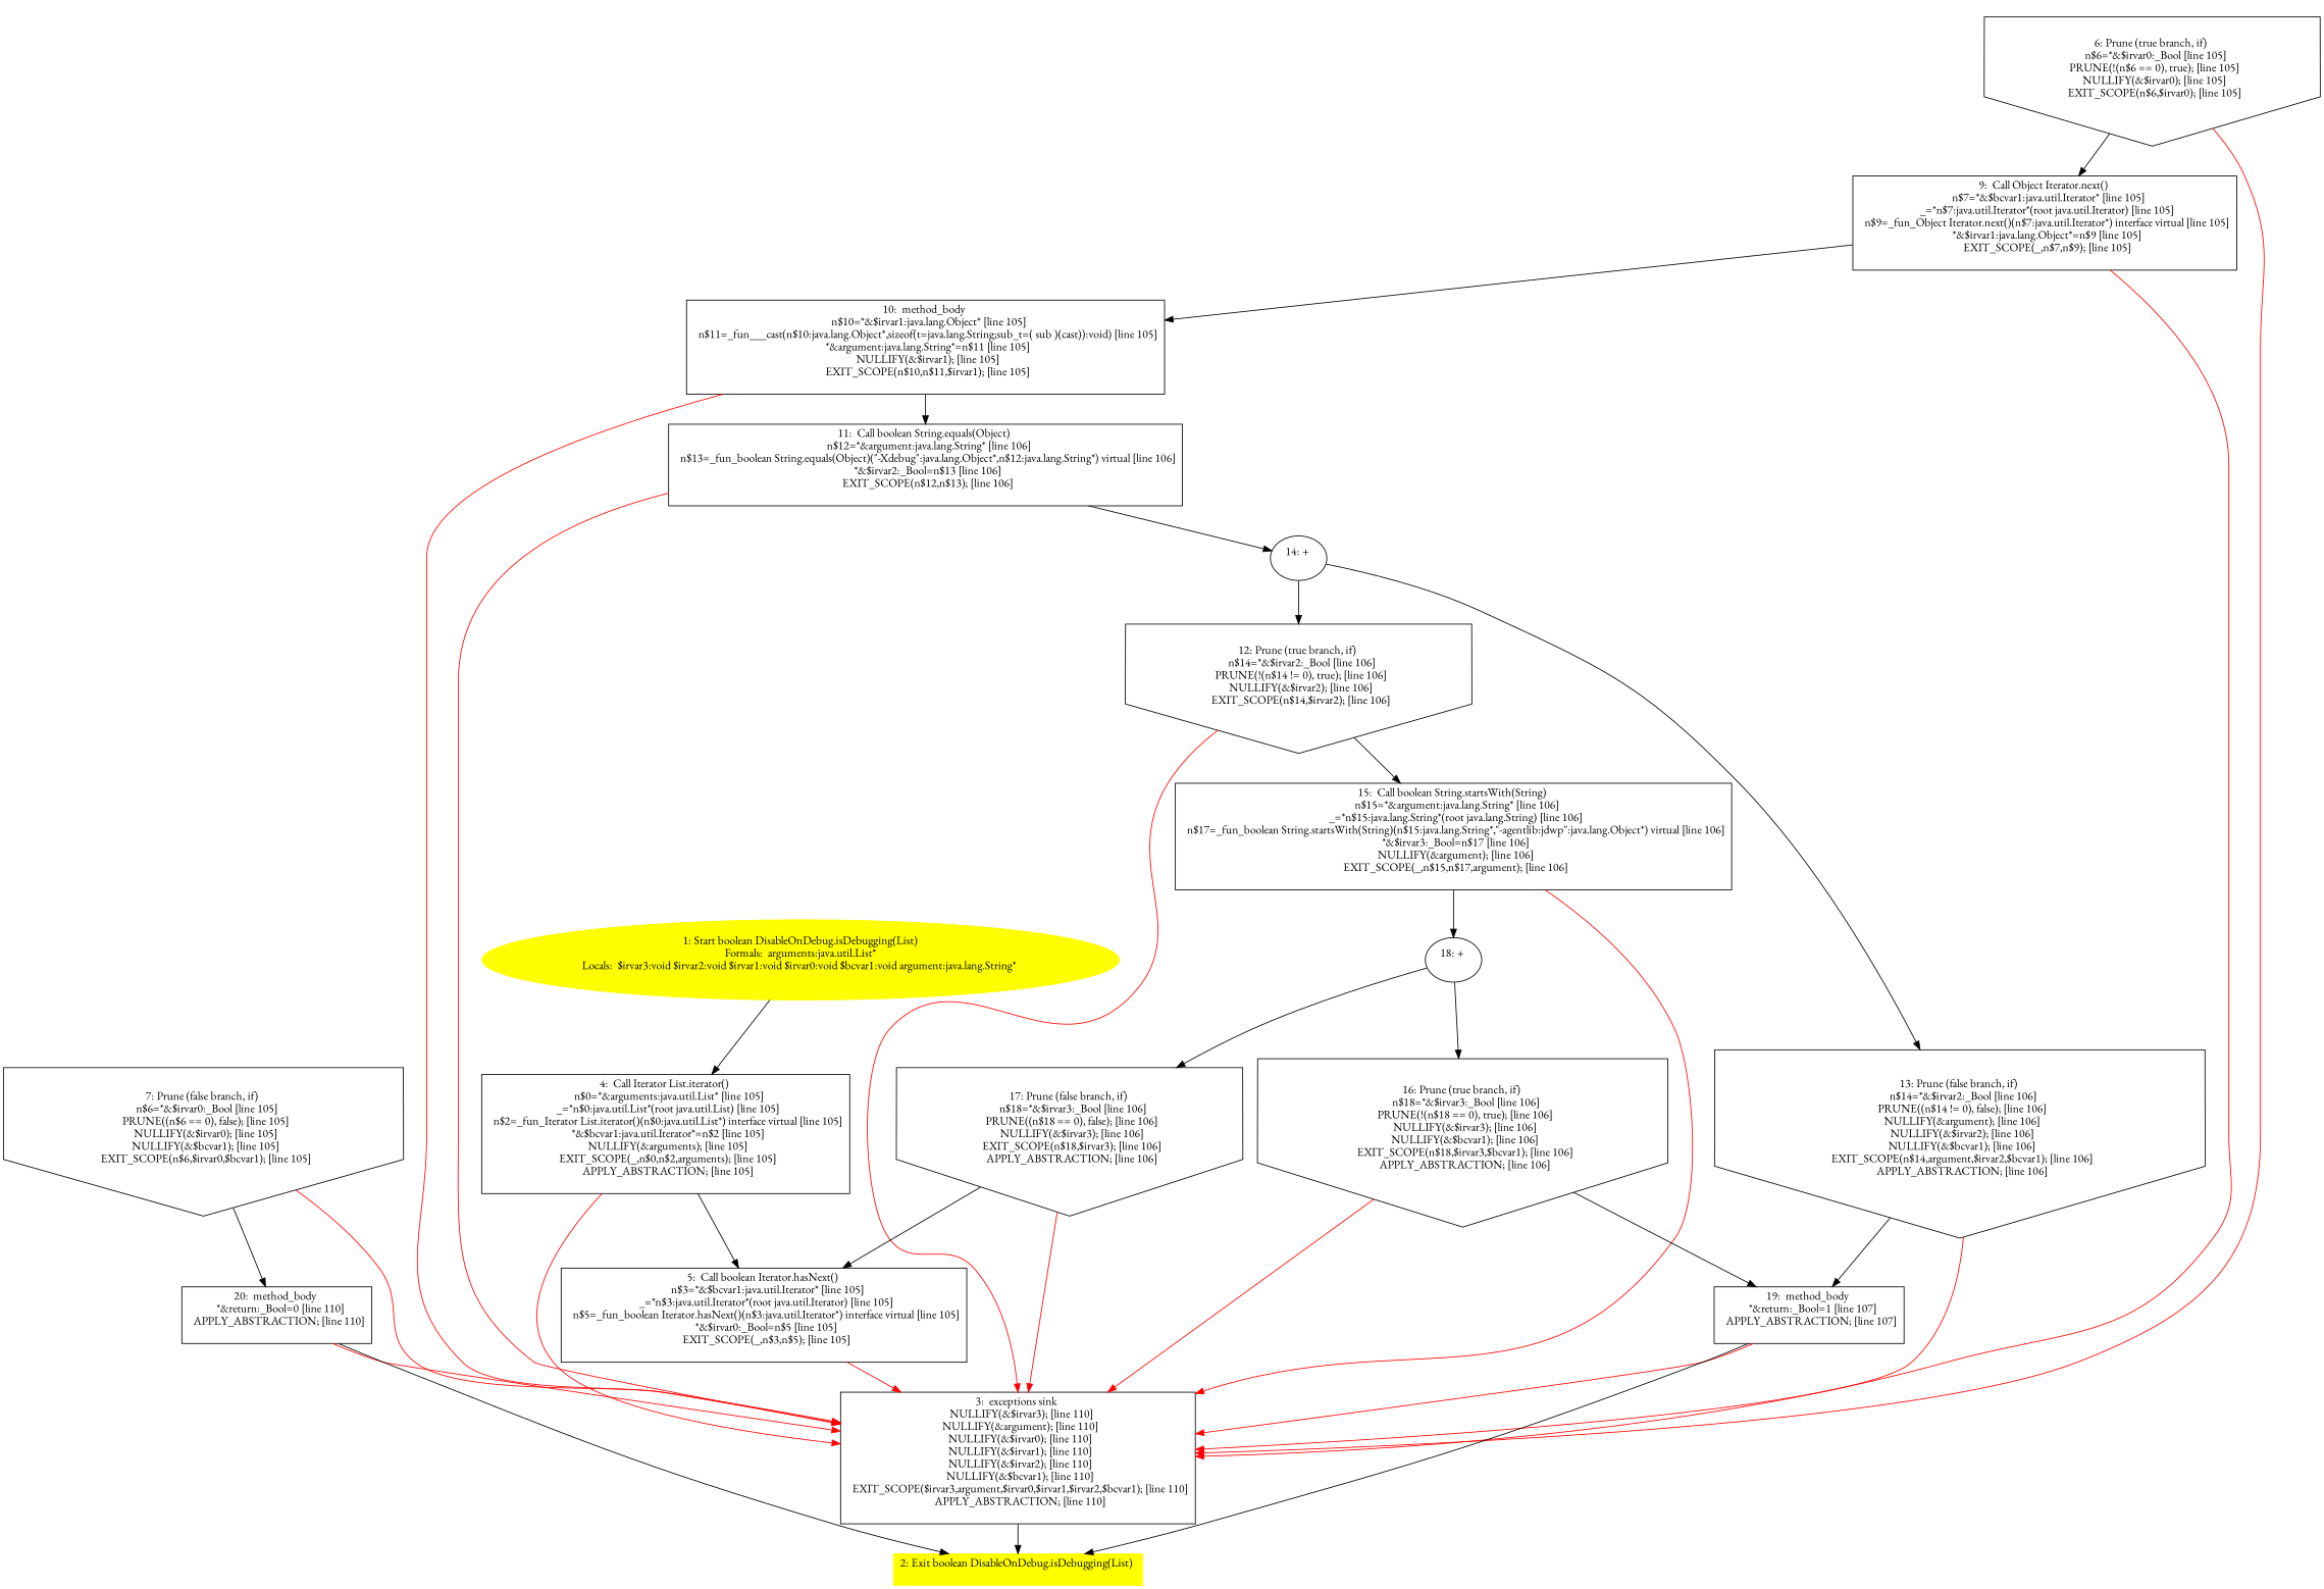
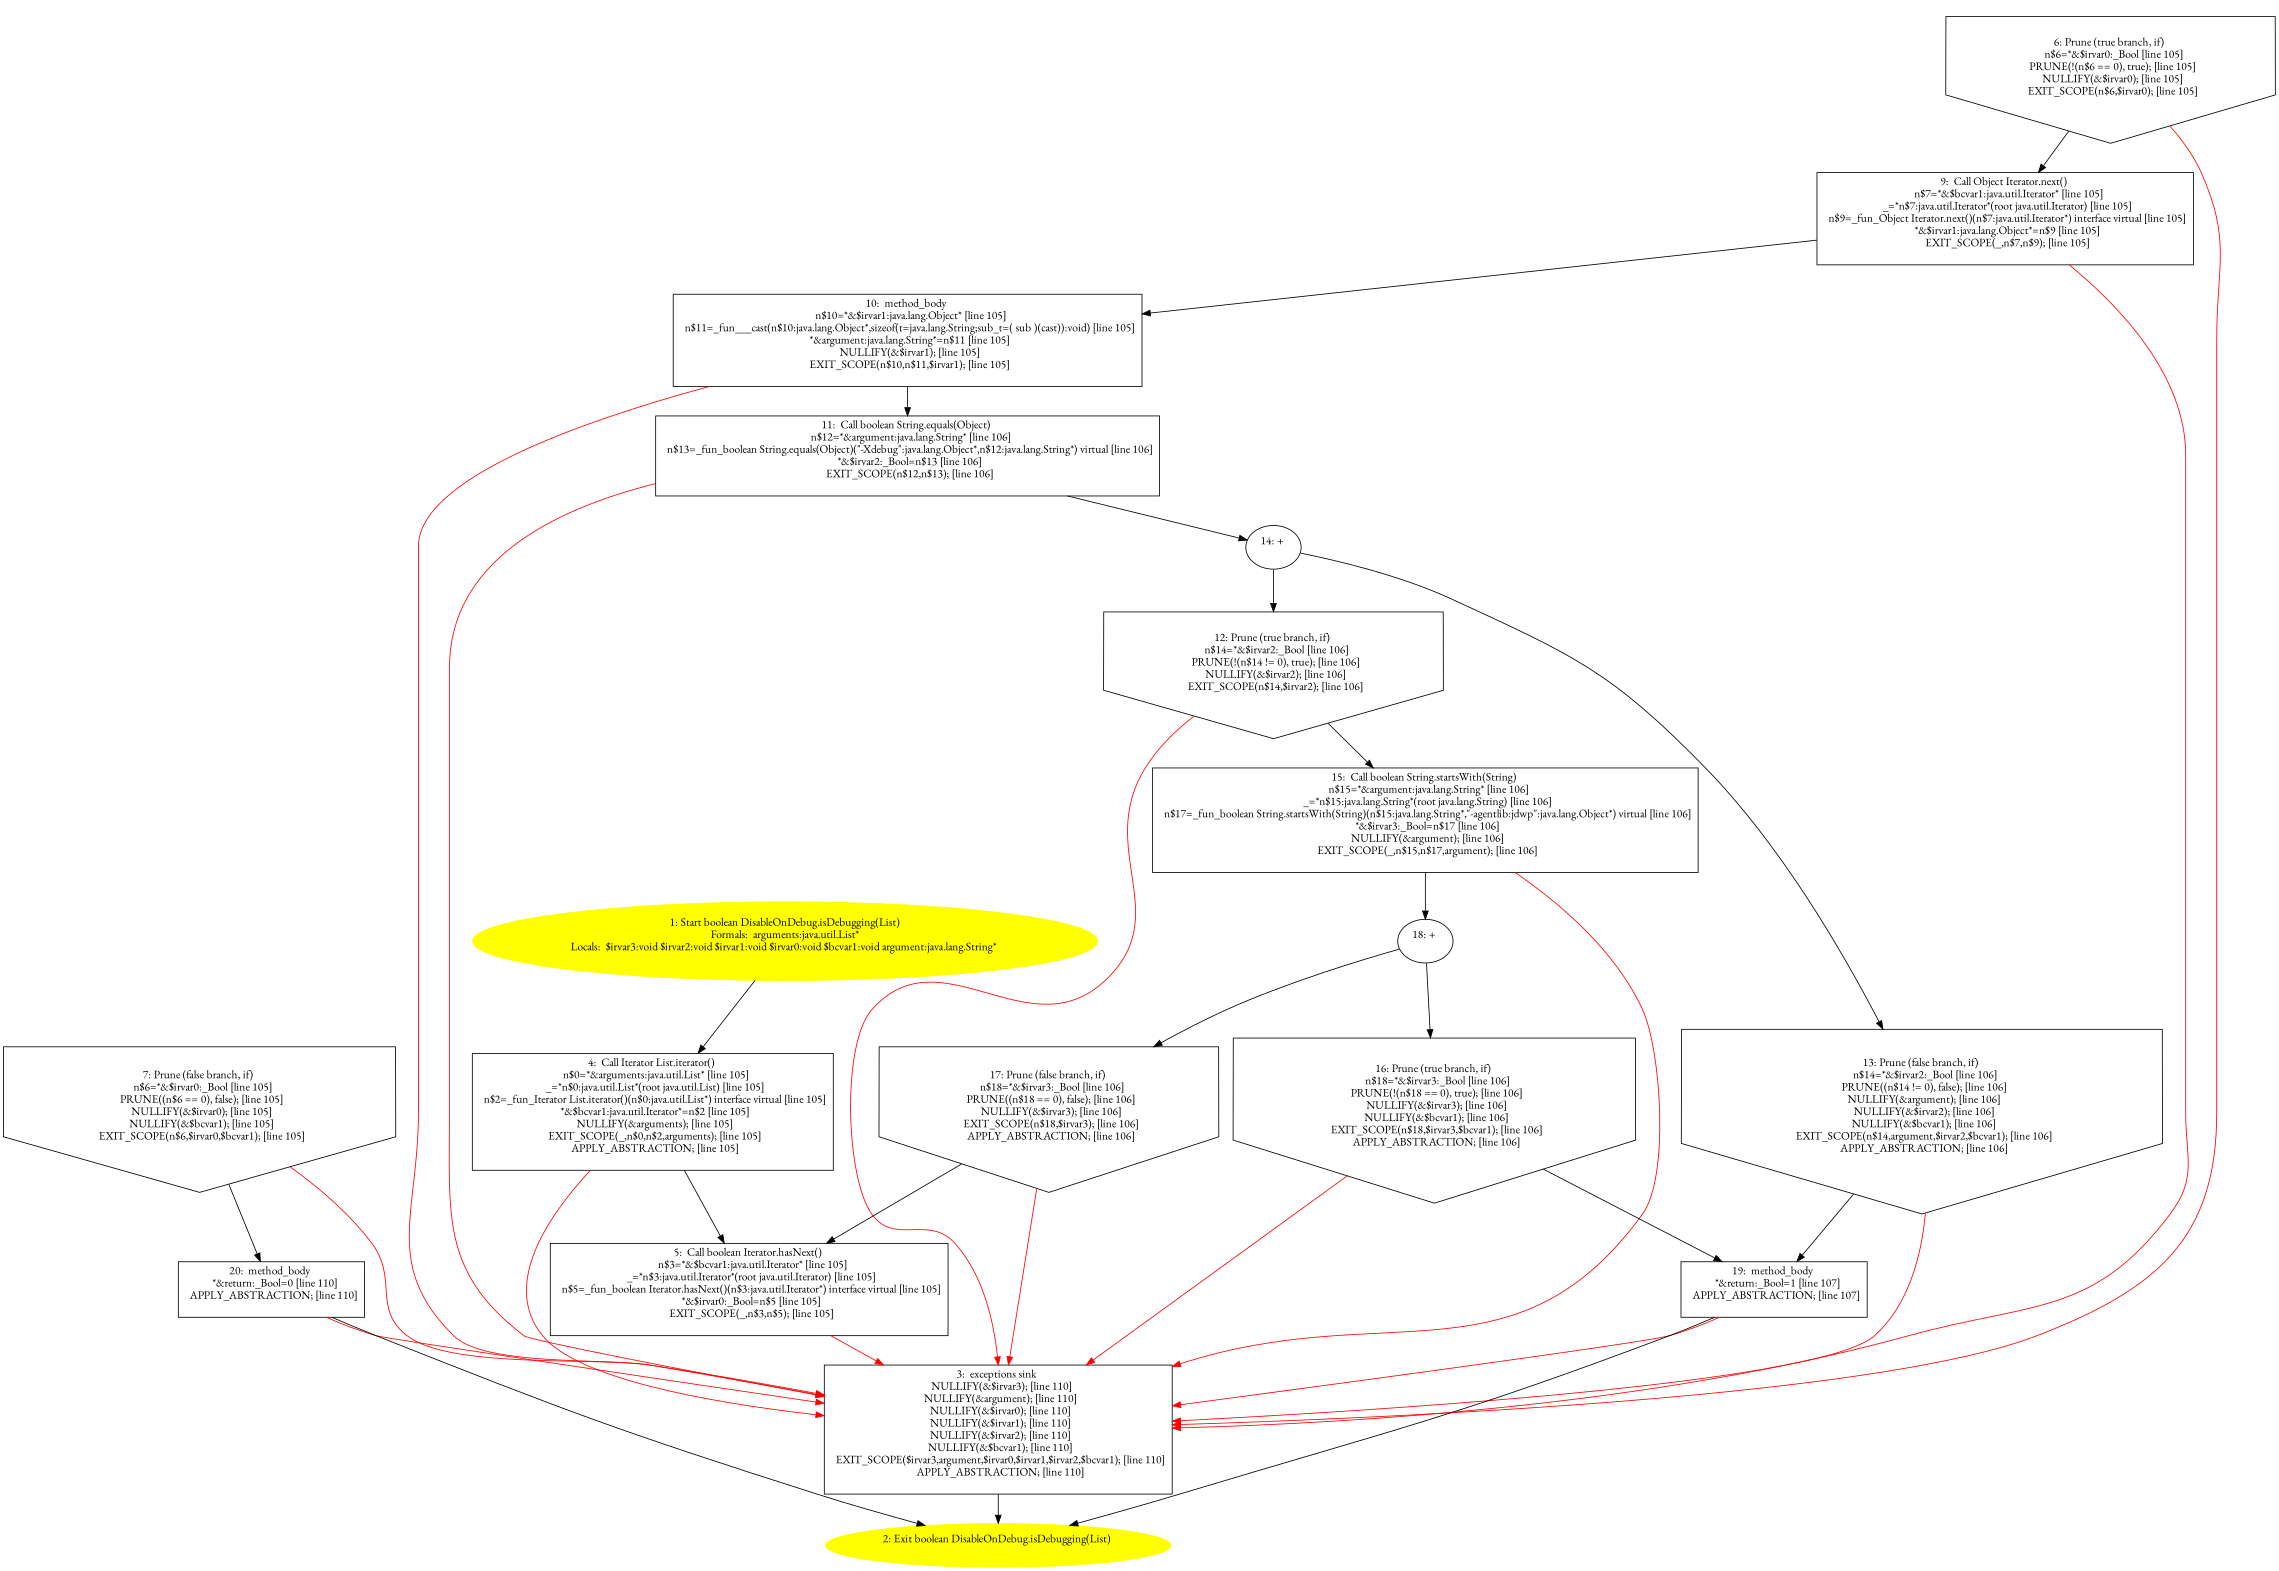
  digraph {
    fontname="EB Garamond"
    node [fontname="EB Garamond" shape=box]
    edge [fontname="EB Garamond"]
    n1 [color=yellow label="1: Start boolean DisableOnDebug.isDebugging(List)\nFormals:  arguments:java.util.List*\nLocals:  $irvar3:void $irvar2:void $irvar1:void $irvar0:void $bcvar1:void argument:java.lang.String* \n  " style=filled shape=""]
    n2 [label="4:  Call Iterator List.iterator() \n   n$0=*&arguments:java.util.List* [line 105]\n  _=*n$0:java.util.List*(root java.util.List) [line 105]\n  n$2=_fun_Iterator List.iterator()(n$0:java.util.List*) interface virtual [line 105]\n  *&$bcvar1:java.util.Iterator*=n$2 [line 105]\n  NULLIFY(&arguments); [line 105]\n  EXIT_SCOPE(_,n$0,n$2,arguments); [line 105]\n  APPLY_ABSTRACTION; [line 105]\n "]
    n3 [label="3:  exceptions sink \n   NULLIFY(&$irvar3); [line 110]\n  NULLIFY(&argument); [line 110]\n  NULLIFY(&$irvar0); [line 110]\n  NULLIFY(&$irvar1); [line 110]\n  NULLIFY(&$irvar2); [line 110]\n  NULLIFY(&$bcvar1); [line 110]\n  EXIT_SCOPE($irvar3,argument,$irvar0,$irvar1,$irvar2,$bcvar1); [line 110]\n  APPLY_ABSTRACTION; [line 110]\n "]
    n4 [label="5:  Call boolean Iterator.hasNext() \n   n$3=*&$bcvar1:java.util.Iterator* [line 105]\n  _=*n$3:java.util.Iterator*(root java.util.Iterator) [line 105]\n  n$5=_fun_boolean Iterator.hasNext()(n$3:java.util.Iterator*) interface virtual [line 105]\n  *&$irvar0:_Bool=n$5 [line 105]\n  EXIT_SCOPE(_,n$3,n$5); [line 105]\n "]
-   n5 [color=yellow label="2: Exit boolean DisableOnDebug.isDebugging(List) \n  " style=filled]
+   n5 [color=yellow label="2: Exit boolean DisableOnDebug.isDebugging(List) \n  " style=filled shape=""]
    n6 [label="6: Prune (true branch, if) \n   n$6=*&$irvar0:_Bool [line 105]\n  PRUNE(!(n$6 == 0), true); [line 105]\n  NULLIFY(&$irvar0); [line 105]\n  EXIT_SCOPE(n$6,$irvar0); [line 105]\n " shape=invhouse]
    n7 [label="9:  Call Object Iterator.next() \n   n$7=*&$bcvar1:java.util.Iterator* [line 105]\n  _=*n$7:java.util.Iterator*(root java.util.Iterator) [line 105]\n  n$9=_fun_Object Iterator.next()(n$7:java.util.Iterator*) interface virtual [line 105]\n  *&$irvar1:java.lang.Object*=n$9 [line 105]\n  EXIT_SCOPE(_,n$7,n$9); [line 105]\n "]
    n8 [label="7: Prune (false branch, if) \n   n$6=*&$irvar0:_Bool [line 105]\n  PRUNE((n$6 == 0), false); [line 105]\n  NULLIFY(&$irvar0); [line 105]\n  NULLIFY(&$bcvar1); [line 105]\n  EXIT_SCOPE(n$6,$irvar0,$bcvar1); [line 105]\n " shape=invhouse]
    n9 [label="20:  method_body \n   *&return:_Bool=0 [line 110]\n  APPLY_ABSTRACTION; [line 110]\n "]
    n10 [label="10:  method_body \n   n$10=*&$irvar1:java.lang.Object* [line 105]\n  n$11=_fun___cast(n$10:java.lang.Object*,sizeof(t=java.lang.String;sub_t=( sub )(cast)):void) [line 105]\n  *&argument:java.lang.String*=n$11 [line 105]\n  NULLIFY(&$irvar1); [line 105]\n  EXIT_SCOPE(n$10,n$11,$irvar1); [line 105]\n "]
    n11 [label="11:  Call boolean String.equals(Object) \n   n$12=*&argument:java.lang.String* [line 106]\n  n$13=_fun_boolean String.equals(Object)(\"-Xdebug\":java.lang.Object*,n$12:java.lang.String*) virtual [line 106]\n  *&$irvar2:_Bool=n$13 [line 106]\n  EXIT_SCOPE(n$12,n$13); [line 106]\n "]
    n12 [label="14: + \n  " shape=""]
    n13 [label="12: Prune (true branch, if) \n   n$14=*&$irvar2:_Bool [line 106]\n  PRUNE(!(n$14 != 0), true); [line 106]\n  NULLIFY(&$irvar2); [line 106]\n  EXIT_SCOPE(n$14,$irvar2); [line 106]\n " shape=invhouse]
    n14 [label="13: Prune (false branch, if) \n   n$14=*&$irvar2:_Bool [line 106]\n  PRUNE((n$14 != 0), false); [line 106]\n  NULLIFY(&argument); [line 106]\n  NULLIFY(&$irvar2); [line 106]\n  NULLIFY(&$bcvar1); [line 106]\n  EXIT_SCOPE(n$14,argument,$irvar2,$bcvar1); [line 106]\n  APPLY_ABSTRACTION; [line 106]\n " shape=invhouse]
    n15 [label="15:  Call boolean String.startsWith(String) \n   n$15=*&argument:java.lang.String* [line 106]\n  _=*n$15:java.lang.String*(root java.lang.String) [line 106]\n  n$17=_fun_boolean String.startsWith(String)(n$15:java.lang.String*,\"-agentlib:jdwp\":java.lang.Object*) virtual [line 106]\n  *&$irvar3:_Bool=n$17 [line 106]\n  NULLIFY(&argument); [line 106]\n  EXIT_SCOPE(_,n$15,n$17,argument); [line 106]\n "]
    n16 [label="19:  method_body \n   *&return:_Bool=1 [line 107]\n  APPLY_ABSTRACTION; [line 107]\n "]
    n17 [label="18: + \n  " shape=""]
    n18 [label="16: Prune (true branch, if) \n   n$18=*&$irvar3:_Bool [line 106]\n  PRUNE(!(n$18 == 0), true); [line 106]\n  NULLIFY(&$irvar3); [line 106]\n  NULLIFY(&$bcvar1); [line 106]\n  EXIT_SCOPE(n$18,$irvar3,$bcvar1); [line 106]\n  APPLY_ABSTRACTION; [line 106]\n " shape=invhouse]
    n19 [label="17: Prune (false branch, if) \n   n$18=*&$irvar3:_Bool [line 106]\n  PRUNE((n$18 == 0), false); [line 106]\n  NULLIFY(&$irvar3); [line 106]\n  EXIT_SCOPE(n$18,$irvar3); [line 106]\n  APPLY_ABSTRACTION; [line 106]\n " shape=invhouse]
    n1 -> n2
    n2 -> n3 [color=red]
    n2 -> n4
    n3 -> n5
    n4 -> n3 [color=red]
    n6 -> n3 [color=red]
    n6 -> n7
    n7 -> n3 [color=red]
    n7 -> n10
    n8 -> n3 [color=red]
    n8 -> n9
    n9 -> n3 [color=red]
    n9 -> n5
    n10 -> n3 [color=red]
    n10 -> n11
    n11 -> n3 [color=red]
    n11 -> n12
    n12 -> n13
    n12 -> n14
    n13 -> n3 [color=red]
    n13 -> n15
    n14 -> n3 [color=red]
    n14 -> n16
    n15 -> n3 [color=red]
    n15 -> n17
    n16 -> n3 [color=red]
    n16 -> n5
    n17 -> n18
    n17 -> n19
    n18 -> n3 [color=red]
    n18 -> n16
    n19 -> n3 [color=red]
    n19 -> n4
  }
